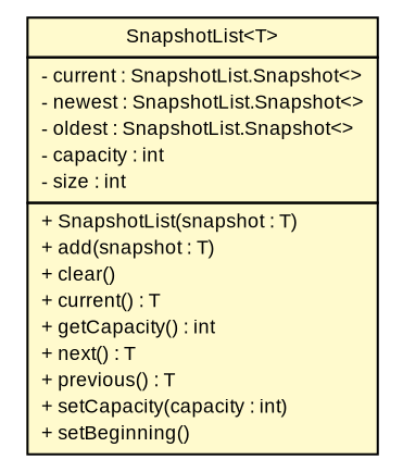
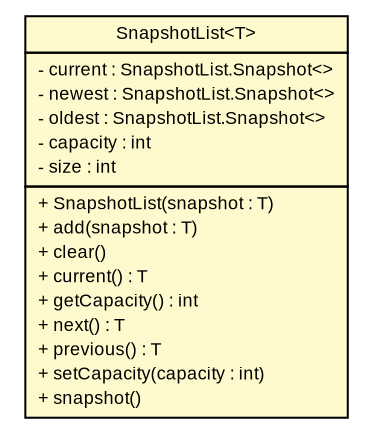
  digraph {
    nodesep=0.25
    ranksep=0.5
-   n1 [fontcolor=black fontname=arial fontsize=9.0 label=<<table title="pfc.utilities.SnapshotList" border="0" cellborder="1" cellspacing="0" cellpadding="2" port="p" bgcolor="lemonChiffon" href="./SnapshotList.html"> 		<tr><td><table border="0" cellspacing="0" cellpadding="1"> <tr><td align="center" balign="center"> SnapshotList&lt;T&gt; </td></tr> 		</table></td></tr> 		<tr><td><table border="0" cellspacing="0" cellpadding="1"> <tr><td align="left" balign="left"> - current : SnapshotList.Snapshot&lt;&gt; </td></tr> <tr><td align="left" balign="left"> - newest : SnapshotList.Snapshot&lt;&gt; </td></tr> <tr><td align="left" balign="left"> - oldest : SnapshotList.Snapshot&lt;&gt; </td></tr> <tr><td align="left" balign="left"> - capacity : int </td></tr> <tr><td align="left" balign="left"> - size : int </td></tr> 		</table></td></tr> 		<tr><td><table border="0" cellspacing="0" cellpadding="1"> <tr><td align="left" balign="left"> + SnapshotList(snapshot : T) </td></tr> <tr><td align="left" balign="left"> + add(snapshot : T) </td></tr> <tr><td align="left" balign="left"> + clear() </td></tr> <tr><td align="left" balign="left"> + current() : T </td></tr> <tr><td align="left" balign="left"> + getCapacity() : int </td></tr> <tr><td align="left" balign="left"> + next() : T </td></tr> <tr><td align="left" balign="left"> + previous() : T </td></tr> <tr><td align="left" balign="left"> + setCapacity(capacity : int) </td></tr> <tr><td align="left" balign="left"> + setBeginning() </td></tr> 		</table></td></tr> 		</table>> shape=plaintext]
+   n1 [fontcolor=black fontname=arial fontsize=9.0 label=<<table title="pfc.utilities.SnapshotList" border="0" cellborder="1" cellspacing="0" cellpadding="2" port="p" bgcolor="lemonChiffon" href="./SnapshotList.html"> 		<tr><td><table border="0" cellspacing="0" cellpadding="1"> <tr><td align="center" balign="center"> SnapshotList&lt;T&gt; </td></tr> 		</table></td></tr> 		<tr><td><table border="0" cellspacing="0" cellpadding="1"> <tr><td align="left" balign="left"> - current : SnapshotList.Snapshot&lt;&gt; </td></tr> <tr><td align="left" balign="left"> - newest : SnapshotList.Snapshot&lt;&gt; </td></tr> <tr><td align="left" balign="left"> - oldest : SnapshotList.Snapshot&lt;&gt; </td></tr> <tr><td align="left" balign="left"> - capacity : int </td></tr> <tr><td align="left" balign="left"> - size : int </td></tr> 		</table></td></tr> 		<tr><td><table border="0" cellspacing="0" cellpadding="1"> <tr><td align="left" balign="left"> + SnapshotList(snapshot : T) </td></tr> <tr><td align="left" balign="left"> + add(snapshot : T) </td></tr> <tr><td align="left" balign="left"> + clear() </td></tr> <tr><td align="left" balign="left"> + current() : T </td></tr> <tr><td align="left" balign="left"> + getCapacity() : int </td></tr> <tr><td align="left" balign="left"> + next() : T </td></tr> <tr><td align="left" balign="left"> + previous() : T </td></tr> <tr><td align="left" balign="left"> + setCapacity(capacity : int) </td></tr> <tr><td align="left" balign="left"> + snapshot() </td></tr> 		</table></td></tr> 		</table>> shape=plaintext]
  }
